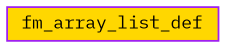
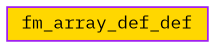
  digraph {
    rankdir=TB
    fontname="IBM Plex Mono"
-   n1 [color=purple fillcolor=gold fontname="IBM Plex Mono" fontsize=10 height=0.2 label=fm_array_list_def shape=box style=filled width=0.4]
+   n1 [color=purple fillcolor=gold fontname="IBM Plex Mono" fontsize=10 height=0.2 label=fm_array_def_def shape=box style=filled width=0.4]
  }
